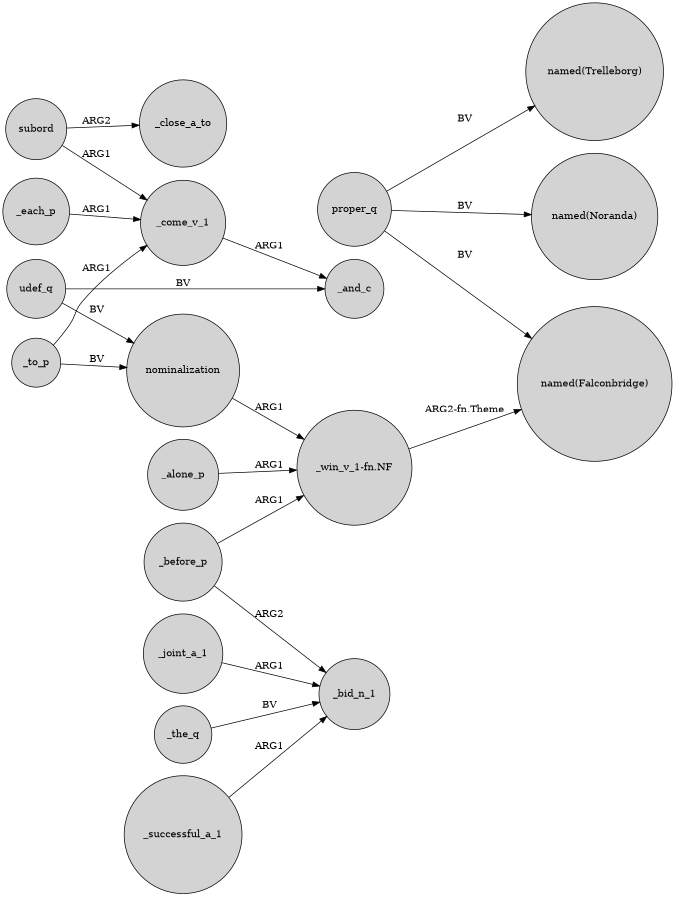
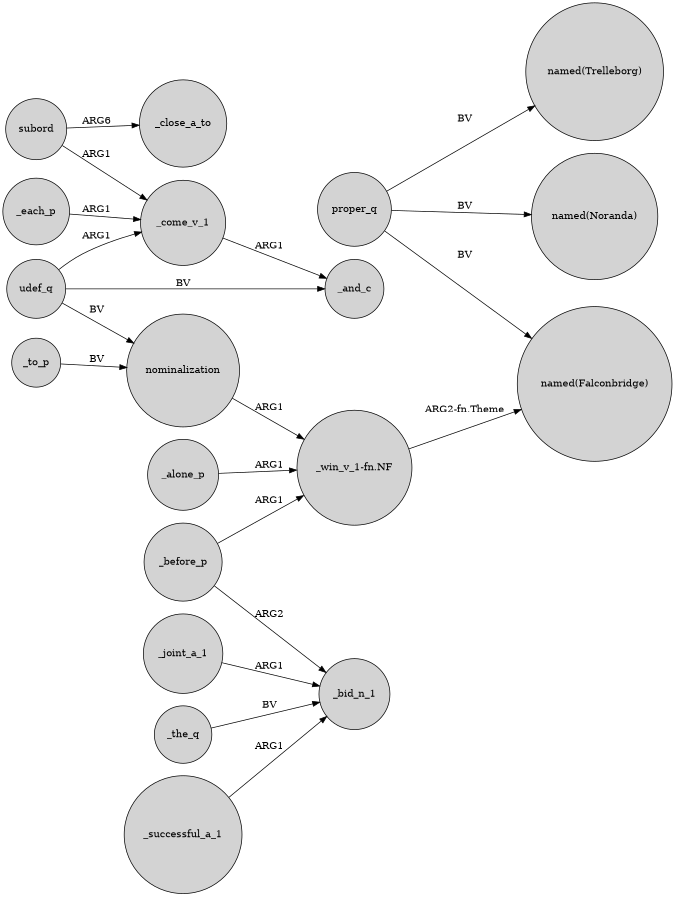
  digraph {
    rankdir=LR
    node [shape=circle style=filled]
    _come_v_1
    _and_c
    _before_p
    _bid_n_1
    "_win_v_1-fn.NF"
    "named(Falconbridge)"
    _to_p
    nominalization
    proper_q
    "named(Noranda)"
    "named(Trelleborg)"
    subord
    _close_a_to
    _each_p
    _joint_a_1
    _alone_p
    udef_q
    _the_q
    _successful_a_1
    _come_v_1 -> _and_c [label=ARG1]
    _before_p -> _bid_n_1 [label=ARG2]
    _before_p -> "_win_v_1-fn.NF" [label=ARG1]
    "_win_v_1-fn.NF" -> "named(Falconbridge)" [label="ARG2-fn.Theme"]
-   _to_p -> _come_v_1 [label=ARG1]
+   udef_q -> _come_v_1 [label=ARG1]
    _to_p -> nominalization [label=BV]
    nominalization -> "_win_v_1-fn.NF" [label=ARG1]
    proper_q -> "named(Falconbridge)" [label=BV]
    proper_q -> "named(Noranda)" [label=BV]
    proper_q -> "named(Trelleborg)" [label=BV]
    subord -> _come_v_1 [label=ARG1]
-   subord -> _close_a_to [label=ARG2]
+   subord -> _close_a_to [label=ARG6]
    _each_p -> _come_v_1 [label=ARG1]
    _joint_a_1 -> _bid_n_1 [label=ARG1]
    _alone_p -> "_win_v_1-fn.NF" [label=ARG1]
    udef_q -> _and_c [label=BV]
    udef_q -> nominalization [label=BV]
    _the_q -> _bid_n_1 [label=BV]
    _successful_a_1 -> _bid_n_1 [label=ARG1]
  }
